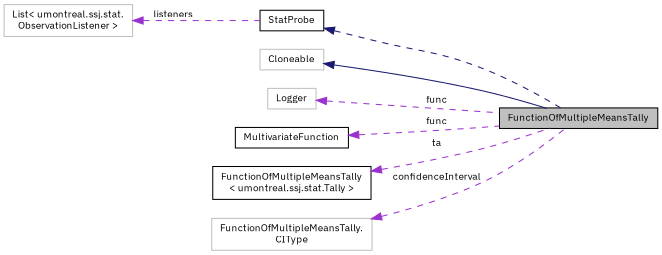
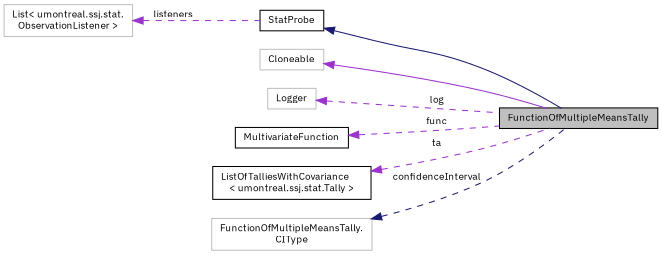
  digraph {
    fontname="IBM Plex Sans"
    rankdir=LR
    node [color=black fontname="IBM Plex Sans" fontsize=10 shape=record]
    edge [color=darkorchid3 dir=back fontname="IBM Plex Sans" fontsize=10 labelfontname=Helvetica labelfontsize=10 style=dashed]
    n1 [fillcolor=grey75 fontcolor=black height=0.2 label=FunctionOfMultipleMeansTally style=filled width=0.4]
    n2 [height=0.2 label=StatProbe width=0.4]
    n3 [color=grey75 height=0.2 label="List\< umontreal.ssj.stat.\lObservationListener \>" width=0.4]
    n4 [color=grey75 height=0.2 label=Cloneable width=0.4]
    n5 [color=grey75 height=0.2 label=Logger width=0.4]
    n6 [height=0.2 label=MultivariateFunction width=0.4]
-   n7 [height=0.2 label="FunctionOfMultipleMeansTally\l\< umontreal.ssj.stat.Tally \>" width=0.4]
+   n7 [height=0.2 label="ListOfTalliesWithCovariance\l\< umontreal.ssj.stat.Tally \>" width=0.4]
    n8 [color=grey75 height=0.2 label="FunctionOfMultipleMeansTally.\lCIType" width=0.4]
-   n2 -> n1 [color=midnightblue]
+   n2 -> n1 [color=midnightblue style=solid]
    n3 -> n2 [label=" listeners"]
-   n4 -> n1 [color=midnightblue style=solid]
-   n5 -> n1 [label=" func"]
+   n4 -> n1 [style=solid]
+   n5 -> n1 [label=" log"]
    n6 -> n1 [label=" func"]
    n7 -> n1 [label=" ta"]
-   n8 -> n1 [label=" confidenceInterval"]
+   n8 -> n1 [color=midnightblue label=" confidenceInterval"]
  }
